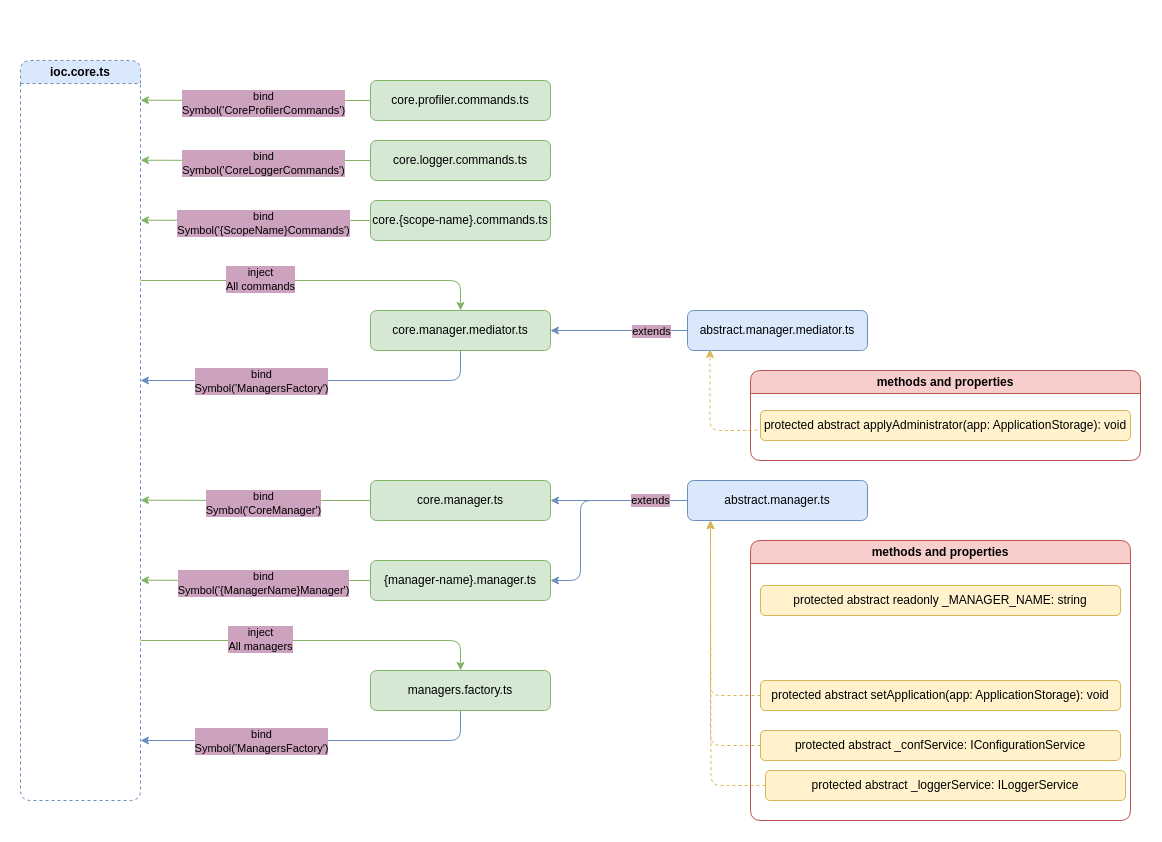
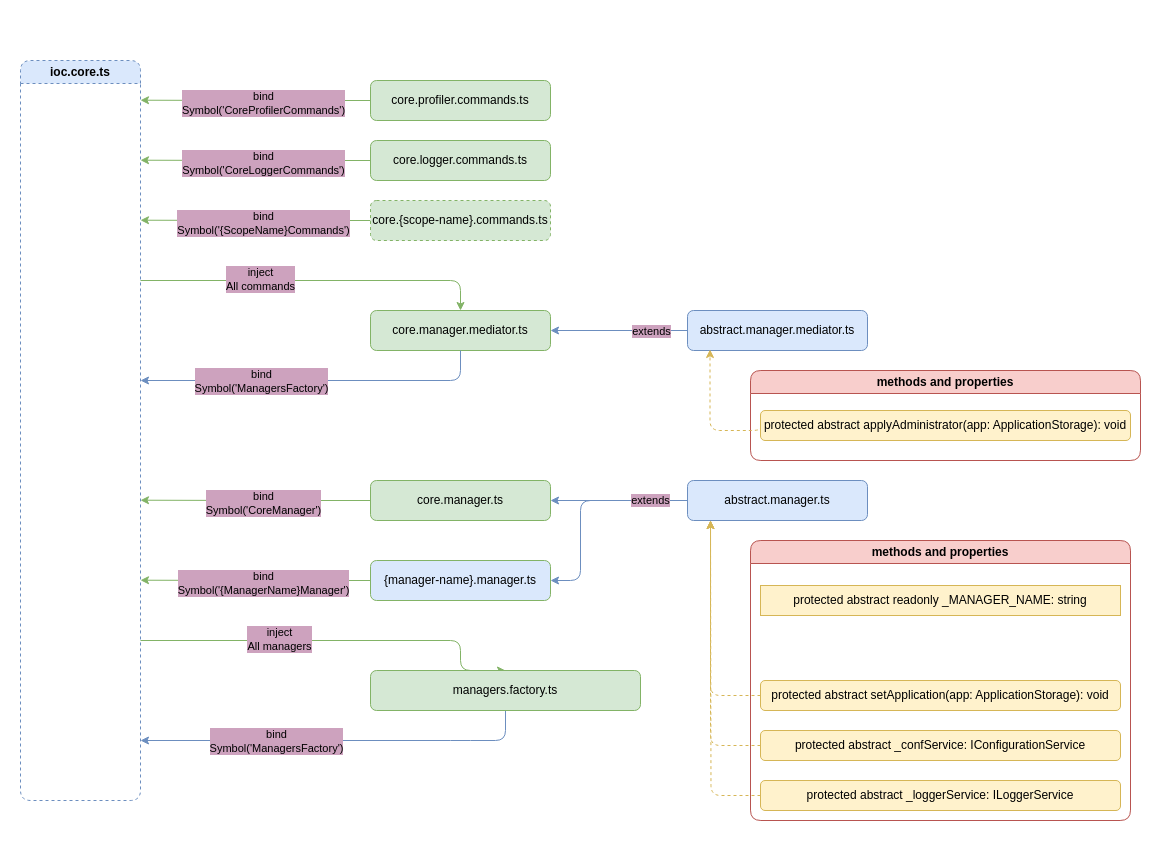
  <mxCell id="0" />
  <mxCell id="1" parent="0" />
  <mxCell id="2" value="ioc.core.ts" style="swimlane;whiteSpace=wrap;html=1;rounded=1;dashed=1;fillColor=#dae8fc;strokeColor=#6c8ebf;" parent="1" vertex="1"><mxGeometry x="20" y="60" width="120" height="740" as="geometry" /></mxCell>
  <mxCell id="3" style="edgeStyle=orthogonalEdgeStyle;rounded=0;orthogonalLoop=1;jettySize=auto;html=1;exitX=0;exitY=0.5;exitDx=0;exitDy=0;fillColor=#d5e8d4;strokeColor=#82b366;" parent="1" source="4" edge="1"><mxGeometry relative="1" as="geometry"><mxPoint x="140" y="499.714" as="targetPoint" /></mxGeometry></mxCell>
  <mxCell id="4" value="core.manager.ts" style="rounded=1;whiteSpace=wrap;html=1;fillColor=#d5e8d4;strokeColor=#82b366;" parent="1" vertex="1"><mxGeometry x="370" y="480" width="180" height="40" as="geometry" /></mxCell>
  <mxCell id="5" value="bind&lt;br&gt;Symbol('CoreManager')" style="edgeLabel;html=1;align=center;verticalAlign=middle;resizable=0;points=[];labelBackgroundColor=#CDA2BE;" parent="1" vertex="1" connectable="0"><mxGeometry x="259.997" y="420" as="geometry"><mxPoint x="3" y="82" as="offset" /></mxGeometry></mxCell>
  <mxCell id="6" style="edgeStyle=orthogonalEdgeStyle;rounded=1;orthogonalLoop=1;jettySize=auto;html=1;entryX=1;entryY=0.5;entryDx=0;entryDy=0;fillColor=#dae8fc;strokeColor=#6c8ebf;" parent="1" source="9" target="4" edge="1"><mxGeometry relative="1" as="geometry" /></mxCell>
  <mxCell id="7" style="edgeStyle=orthogonalEdgeStyle;rounded=1;orthogonalLoop=1;jettySize=auto;html=1;entryX=1;entryY=0.5;entryDx=0;entryDy=0;fillColor=#dae8fc;strokeColor=#6c8ebf;" edge="1" parent="1" source="9" target="24"><mxGeometry relative="1" as="geometry"><Array as="points"><mxPoint x="580" y="500" /><mxPoint x="580" y="580" /></Array></mxGeometry></mxCell>
  <mxCell id="8" value="extends" style="edgeLabel;html=1;align=center;verticalAlign=middle;resizable=0;points=[];labelBackgroundColor=#CDA2BE;" vertex="1" connectable="0" parent="7"><mxGeometry x="-0.654" y="-1" relative="1" as="geometry"><mxPoint as="offset" /></mxGeometry></mxCell>
  <mxCell id="9" value="abstract.manager.ts" style="rounded=1;whiteSpace=wrap;html=1;fillColor=#dae8fc;strokeColor=#6c8ebf;" parent="1" vertex="1"><mxGeometry x="687" y="480" width="180" height="40" as="geometry" /></mxCell>
  <mxCell id="10" value="methods and properties" style="swimlane;whiteSpace=wrap;html=1;fillColor=#f8cecc;strokeColor=#b85450;rounded=1;" parent="1" vertex="1"><mxGeometry x="750" y="540" width="380" height="280" as="geometry" /></mxCell>
- <mxCell id="11" value="protected abstract readonly&amp;nbsp;_MANAGER_NAME: string" style="rounded=1;whiteSpace=wrap;html=1;fillColor=#fff2cc;strokeColor=#d6b656;" parent="10" vertex="1"><mxGeometry x="10" y="45" width="360" height="30" as="geometry" /></mxCell>
+ <mxCell id="11" value="protected abstract readonly&amp;nbsp;_MANAGER_NAME: string" style="whiteSpace=wrap;html=1;fillColor=#fff2cc;strokeColor=#d6b656;rounded=0;" parent="10" vertex="1"><mxGeometry x="10" y="45" width="360" height="30" as="geometry" /></mxCell>
  <mxCell id="12" value="protected abstract setApplication(app: ApplicationStorage): void" style="rounded=1;whiteSpace=wrap;html=1;fillColor=#fff2cc;strokeColor=#d6b656;" parent="10" vertex="1"><mxGeometry x="10" y="140" width="360" height="30" as="geometry" /></mxCell>
  <mxCell id="13" value="protected abstract _confService: IConfigurationService" style="rounded=1;whiteSpace=wrap;html=1;fillColor=#fff2cc;strokeColor=#d6b656;" vertex="1" parent="10"><mxGeometry x="10" y="190" width="360" height="30" as="geometry" /></mxCell>
- <mxCell id="14" value="protected abstract _loggerService: ILoggerService" style="rounded=1;whiteSpace=wrap;html=1;fillColor=#fff2cc;strokeColor=#d6b656;" vertex="1" parent="10"><mxGeometry x="15" y="230" width="360" height="30" as="geometry" /></mxCell>
+ <mxCell id="14" value="protected abstract _loggerService: ILoggerService" style="rounded=1;whiteSpace=wrap;html=1;fillColor=#fff2cc;strokeColor=#d6b656;" vertex="1" parent="10"><mxGeometry x="10" y="240" width="360" height="30" as="geometry" /></mxCell>
  <mxCell id="15" style="edgeStyle=orthogonalEdgeStyle;rounded=1;orthogonalLoop=1;jettySize=auto;html=1;entryX=0.128;entryY=1;entryDx=0;entryDy=0;entryPerimeter=0;exitX=0;exitY=0.5;exitDx=0;exitDy=0;fillColor=#fff2cc;strokeColor=#d6b656;dashed=1;" parent="1" source="12" target="9" edge="1"><mxGeometry relative="1" as="geometry" /></mxCell>
  <mxCell id="16" style="edgeStyle=orthogonalEdgeStyle;rounded=1;orthogonalLoop=1;jettySize=auto;html=1;entryX=0.5;entryY=0;entryDx=0;entryDy=0;fillColor=#d5e8d4;strokeColor=#82b366;" parent="1" target="20" edge="1"><mxGeometry relative="1" as="geometry"><mxPoint x="140" y="640" as="sourcePoint" /><Array as="points"><mxPoint x="140" y="640" /><mxPoint x="460" y="640" /></Array></mxGeometry></mxCell>
  <mxCell id="17" value="inject&lt;br&gt;All managers" style="edgeLabel;html=1;align=center;verticalAlign=middle;resizable=0;points=[];labelBackgroundColor=#CDA2BE;" parent="16" vertex="1" connectable="0"><mxGeometry x="-0.187" y="2" relative="1" as="geometry"><mxPoint x="-23" as="offset" /></mxGeometry></mxCell>
  <mxCell id="18" style="edgeStyle=orthogonalEdgeStyle;rounded=1;orthogonalLoop=1;jettySize=auto;html=1;exitX=0.5;exitY=1;exitDx=0;exitDy=0;fillColor=#dae8fc;strokeColor=#6c8ebf;" parent="1" source="20" edge="1"><mxGeometry relative="1" as="geometry"><mxPoint x="140" y="740" as="targetPoint" /><Array as="points"><mxPoint x="460" y="740" /><mxPoint x="140" y="740" /></Array></mxGeometry></mxCell>
  <mxCell id="19" value="bind&lt;br&gt;Symbol('ManagersFactory')" style="edgeLabel;html=1;align=center;verticalAlign=middle;resizable=0;points=[];labelBackgroundColor=#CDA2BE;" parent="18" vertex="1" connectable="0"><mxGeometry x="0.337" y="4" relative="1" as="geometry"><mxPoint x="4" y="-4" as="offset" /></mxGeometry></mxCell>
- <mxCell id="20" value="managers.factory.ts" style="rounded=1;whiteSpace=wrap;html=1;fillColor=#d5e8d4;strokeColor=#82b366;" parent="1" vertex="1"><mxGeometry x="370" y="670" width="180" height="40" as="geometry" /></mxCell>
+ <mxCell id="20" value="managers.factory.ts" style="rounded=1;whiteSpace=wrap;html=1;fillColor=#d5e8d4;strokeColor=#82b366;" parent="1" vertex="1"><mxGeometry x="370" y="670" width="270" height="40" as="geometry" /></mxCell>
  <mxCell id="21" style="edgeStyle=orthogonalEdgeStyle;rounded=1;orthogonalLoop=1;jettySize=auto;html=1;entryX=0.128;entryY=1.004;entryDx=0;entryDy=0;entryPerimeter=0;exitX=0;exitY=0.5;exitDx=0;exitDy=0;fillColor=#fff2cc;strokeColor=#d6b656;dashed=1;" edge="1" parent="1" source="13" target="9"><mxGeometry relative="1" as="geometry" /></mxCell>
  <mxCell id="22" style="edgeStyle=orthogonalEdgeStyle;rounded=1;orthogonalLoop=1;jettySize=auto;html=1;exitX=0;exitY=0.5;exitDx=0;exitDy=0;fillColor=#fff2cc;strokeColor=#d6b656;dashed=1;" edge="1" parent="1" source="14"><mxGeometry relative="1" as="geometry"><mxPoint x="710" y="520" as="targetPoint" /></mxGeometry></mxCell>
  <mxCell id="23" style="edgeStyle=orthogonalEdgeStyle;rounded=0;orthogonalLoop=1;jettySize=auto;html=1;exitX=0;exitY=0.5;exitDx=0;exitDy=0;fillColor=#d5e8d4;strokeColor=#82b366;" edge="1" parent="1" source="24"><mxGeometry relative="1" as="geometry"><mxPoint x="140" y="579.714" as="targetPoint" /></mxGeometry></mxCell>
- <mxCell id="24" value="{manager-name}.manager.ts" style="rounded=1;whiteSpace=wrap;html=1;fillColor=#d5e8d4;strokeColor=#82b366;" vertex="1" parent="1"><mxGeometry x="370" y="560" width="180" height="40" as="geometry" /></mxCell>
+ <mxCell id="24" value="{manager-name}.manager.ts" style="rounded=1;whiteSpace=wrap;html=1;fillColor=#dae8fc;strokeColor=#82b366;" vertex="1" parent="1"><mxGeometry x="370" y="560" width="180" height="40" as="geometry" /></mxCell>
  <mxCell id="25" value="bind&lt;br&gt;Symbol('{ManagerName}Manager')" style="edgeLabel;html=1;align=center;verticalAlign=middle;resizable=0;points=[];labelBackgroundColor=#CDA2BE;" vertex="1" connectable="0" parent="1"><mxGeometry x="259.997" y="500" as="geometry"><mxPoint x="3" y="82" as="offset" /></mxGeometry></mxCell>
  <mxCell id="26" value="core.manager.mediator.ts" style="rounded=1;whiteSpace=wrap;html=1;fillColor=#d5e8d4;strokeColor=#82b366;" vertex="1" parent="1"><mxGeometry x="370" y="310" width="180" height="40" as="geometry" /></mxCell>
  <mxCell id="27" style="edgeStyle=orthogonalEdgeStyle;rounded=1;orthogonalLoop=1;jettySize=auto;html=1;entryX=1;entryY=0.5;entryDx=0;entryDy=0;fillColor=#dae8fc;strokeColor=#6c8ebf;" edge="1" parent="1" source="28" target="26"><mxGeometry relative="1" as="geometry" /></mxCell>
  <mxCell id="28" value="abstract.manager.mediator.ts" style="rounded=1;whiteSpace=wrap;html=1;fillColor=#dae8fc;strokeColor=#6c8ebf;" vertex="1" parent="1"><mxGeometry x="687" y="310" width="180" height="40" as="geometry" /></mxCell>
  <mxCell id="29" value="methods and properties" style="swimlane;whiteSpace=wrap;html=1;fillColor=#f8cecc;strokeColor=#b85450;rounded=1;" vertex="1" parent="1"><mxGeometry x="750" y="370" width="390" height="90" as="geometry" /></mxCell>
  <mxCell id="30" value="protected abstract applyAdministrator(app: ApplicationStorage): void" style="rounded=1;whiteSpace=wrap;html=1;fillColor=#fff2cc;strokeColor=#d6b656;" vertex="1" parent="29"><mxGeometry x="10" y="40" width="370" height="30" as="geometry" /></mxCell>
  <mxCell id="31" style="edgeStyle=orthogonalEdgeStyle;rounded=1;orthogonalLoop=1;jettySize=auto;html=1;exitX=0;exitY=0.5;exitDx=0;exitDy=0;fillColor=#fff2cc;strokeColor=#d6b656;dashed=1;entryX=0.125;entryY=0.975;entryDx=0;entryDy=0;entryPerimeter=0;" edge="1" parent="1" source="30" target="28"><mxGeometry relative="1" as="geometry"><mxPoint x="710" y="360" as="targetPoint" /><Array as="points"><mxPoint x="710" y="430" /><mxPoint x="710" y="349" /></Array></mxGeometry></mxCell>
  <mxCell id="32" value="extends" style="edgeLabel;html=1;align=center;verticalAlign=middle;resizable=0;points=[];labelBackgroundColor=#CDA2BE;" vertex="1" connectable="0" parent="1"><mxGeometry x="650" y="330" as="geometry" /></mxCell>
  <mxCell id="33" style="edgeStyle=orthogonalEdgeStyle;rounded=1;orthogonalLoop=1;jettySize=auto;html=1;entryX=0.5;entryY=0;entryDx=0;entryDy=0;fillColor=#d5e8d4;strokeColor=#82b366;" edge="1" parent="1"><mxGeometry relative="1" as="geometry"><mxPoint x="140" y="280" as="sourcePoint" /><Array as="points"><mxPoint x="140" y="280" /><mxPoint x="460" y="280" /></Array><mxPoint x="460" y="310" as="targetPoint" /></mxGeometry></mxCell>
  <mxCell id="34" value="inject&lt;br&gt;All commands" style="edgeLabel;html=1;align=center;verticalAlign=middle;resizable=0;points=[];labelBackgroundColor=#CDA2BE;" vertex="1" connectable="0" parent="33"><mxGeometry x="-0.187" y="2" relative="1" as="geometry"><mxPoint x="-23" as="offset" /></mxGeometry></mxCell>
  <mxCell id="35" style="edgeStyle=orthogonalEdgeStyle;rounded=1;orthogonalLoop=1;jettySize=auto;html=1;exitX=0.5;exitY=1;exitDx=0;exitDy=0;fillColor=#dae8fc;strokeColor=#6c8ebf;" edge="1" parent="1"><mxGeometry relative="1" as="geometry"><mxPoint x="140" y="380" as="targetPoint" /><Array as="points"><mxPoint x="460" y="380" /><mxPoint x="140" y="380" /></Array><mxPoint x="460" y="350" as="sourcePoint" /></mxGeometry></mxCell>
  <mxCell id="36" value="bind&lt;br&gt;Symbol('ManagersFactory')" style="edgeLabel;html=1;align=center;verticalAlign=middle;resizable=0;points=[];labelBackgroundColor=#CDA2BE;" vertex="1" connectable="0" parent="35"><mxGeometry x="0.337" y="4" relative="1" as="geometry"><mxPoint x="4" y="-4" as="offset" /></mxGeometry></mxCell>
  <mxCell id="37" style="edgeStyle=orthogonalEdgeStyle;rounded=0;orthogonalLoop=1;jettySize=auto;html=1;exitX=0;exitY=0.5;exitDx=0;exitDy=0;fillColor=#d5e8d4;strokeColor=#82b366;" edge="1" parent="1" source="38"><mxGeometry relative="1" as="geometry"><mxPoint x="140" y="219.714" as="targetPoint" /></mxGeometry></mxCell>
- <mxCell id="38" value="core.{scope-name}.commands.ts" style="rounded=1;whiteSpace=wrap;html=1;fillColor=#d5e8d4;strokeColor=#82b366;" vertex="1" parent="1"><mxGeometry x="370" y="200" width="180" height="40" as="geometry" /></mxCell>
+ <mxCell id="38" value="core.{scope-name}.commands.ts" style="rounded=1;whiteSpace=wrap;html=1;fillColor=#d5e8d4;strokeColor=#82b366;dashed=1;" vertex="1" parent="1"><mxGeometry x="370" y="200" width="180" height="40" as="geometry" /></mxCell>
  <mxCell id="39" value="bind&lt;br&gt;Symbol('{ScopeName}Commands')" style="edgeLabel;html=1;align=center;verticalAlign=middle;resizable=0;points=[];labelBackgroundColor=#CDA2BE;" vertex="1" connectable="0" parent="1"><mxGeometry x="259.997" y="140" as="geometry"><mxPoint x="3" y="82" as="offset" /></mxGeometry></mxCell>
  <mxCell id="40" style="edgeStyle=orthogonalEdgeStyle;rounded=0;orthogonalLoop=1;jettySize=auto;html=1;exitX=0;exitY=0.5;exitDx=0;exitDy=0;fillColor=#d5e8d4;strokeColor=#82b366;" edge="1" parent="1" source="41"><mxGeometry relative="1" as="geometry"><mxPoint x="140" y="159.714" as="targetPoint" /></mxGeometry></mxCell>
  <mxCell id="41" value="core.logger.commands.ts" style="rounded=1;whiteSpace=wrap;html=1;fillColor=#d5e8d4;strokeColor=#82b366;" vertex="1" parent="1"><mxGeometry x="370" y="140" width="180" height="40" as="geometry" /></mxCell>
  <mxCell id="42" style="edgeStyle=orthogonalEdgeStyle;rounded=0;orthogonalLoop=1;jettySize=auto;html=1;exitX=0;exitY=0.5;exitDx=0;exitDy=0;fillColor=#d5e8d4;strokeColor=#82b366;" edge="1" parent="1" source="43"><mxGeometry relative="1" as="geometry"><mxPoint x="140" y="99.714" as="targetPoint" /></mxGeometry></mxCell>
  <mxCell id="43" value="core.profiler.commands.ts" style="rounded=1;whiteSpace=wrap;html=1;fillColor=#d5e8d4;strokeColor=#82b366;" vertex="1" parent="1"><mxGeometry x="370" y="80" width="180" height="40" as="geometry" /></mxCell>
  <mxCell id="44" value="bind&lt;br&gt;Symbol('CoreLoggerCommands')" style="edgeLabel;html=1;align=center;verticalAlign=middle;resizable=0;points=[];labelBackgroundColor=#CDA2BE;" vertex="1" connectable="0" parent="1"><mxGeometry x="259.997" y="80" as="geometry"><mxPoint x="3" y="82" as="offset" /></mxGeometry></mxCell>
  <mxCell id="45" value="bind&lt;br&gt;Symbol('CoreProfilerCommands')" style="edgeLabel;html=1;align=center;verticalAlign=middle;resizable=0;points=[];labelBackgroundColor=#CDA2BE;" vertex="1" connectable="0" parent="1"><mxGeometry x="259.997" y="20" as="geometry"><mxPoint x="3" y="82" as="offset" /></mxGeometry></mxCell>
